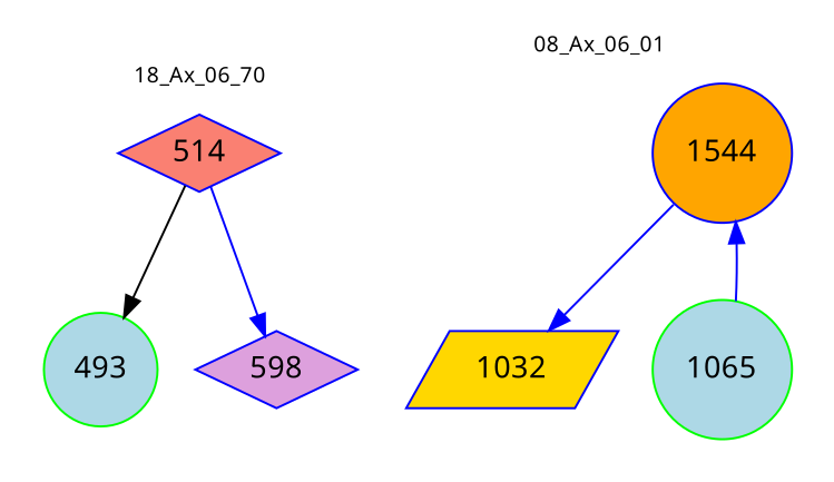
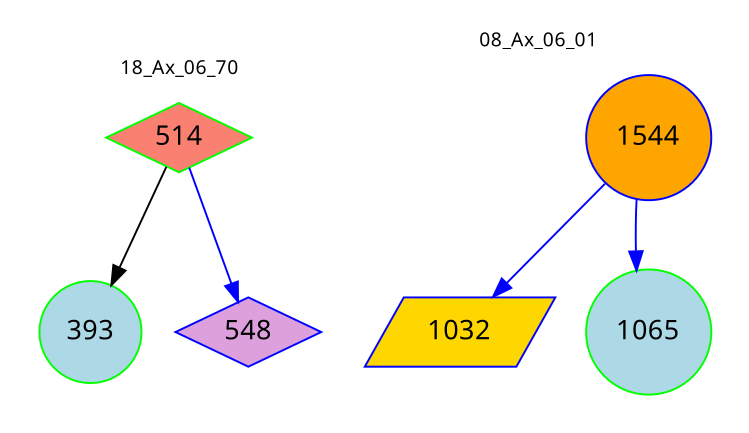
  digraph {
    fontname="Noto Sans"
    node [color=blue fillcolor=lightblue fontname="Noto Sans" shape=circle style=filled]
    edge [color=blue fontname="Noto Sans"]
-   n1 [fillcolor=salmon label=514 shape=diamond]
-   n2 [color=green label=493]
-   n3 [fillcolor=plum label=598 shape=diamond]
+   n1 [color=green fillcolor=salmon label=514 shape=diamond]
+   n2 [color=green label=393]
+   n3 [fillcolor=plum label=548 shape=diamond]
    n4 [fillcolor=orange label=1544]
    n5 [fillcolor=gold label=1032 shape=parallelogram]
    n6 [color=green label=1065]
    subgraph cluster_1 {
      color=white
      fontsize=10
      label="18_Ax_06_70"
      n1
      n2
      n3
    }
    subgraph cluster_2 {
      color=white
      fontsize=10
      label="08_Ax_06_01"
      n4
      n5
      n6
    }
    n1 -> n2 [color=black]
    n1 -> n3
    n4 -> n5
-   n6 -> n4
+   n4 -> n6
  }
